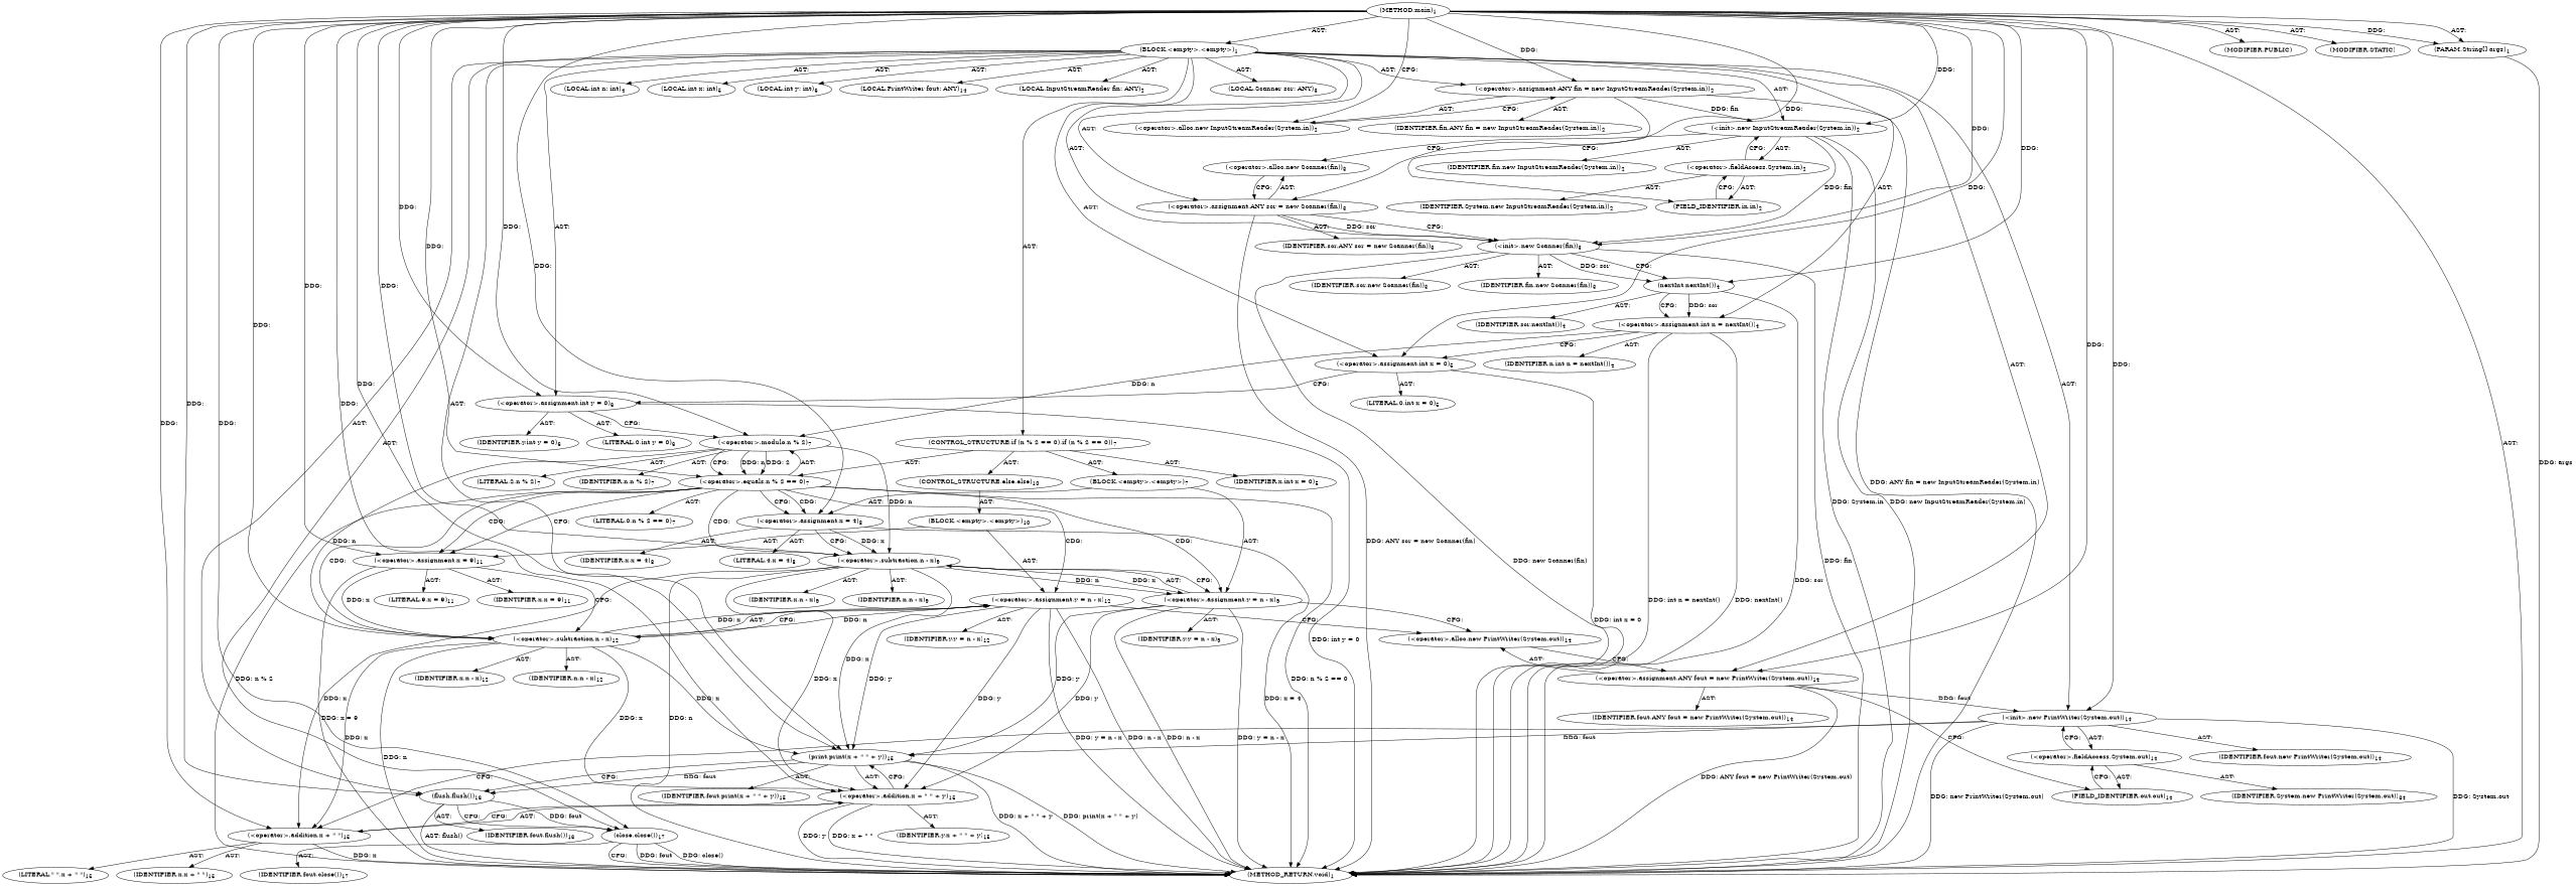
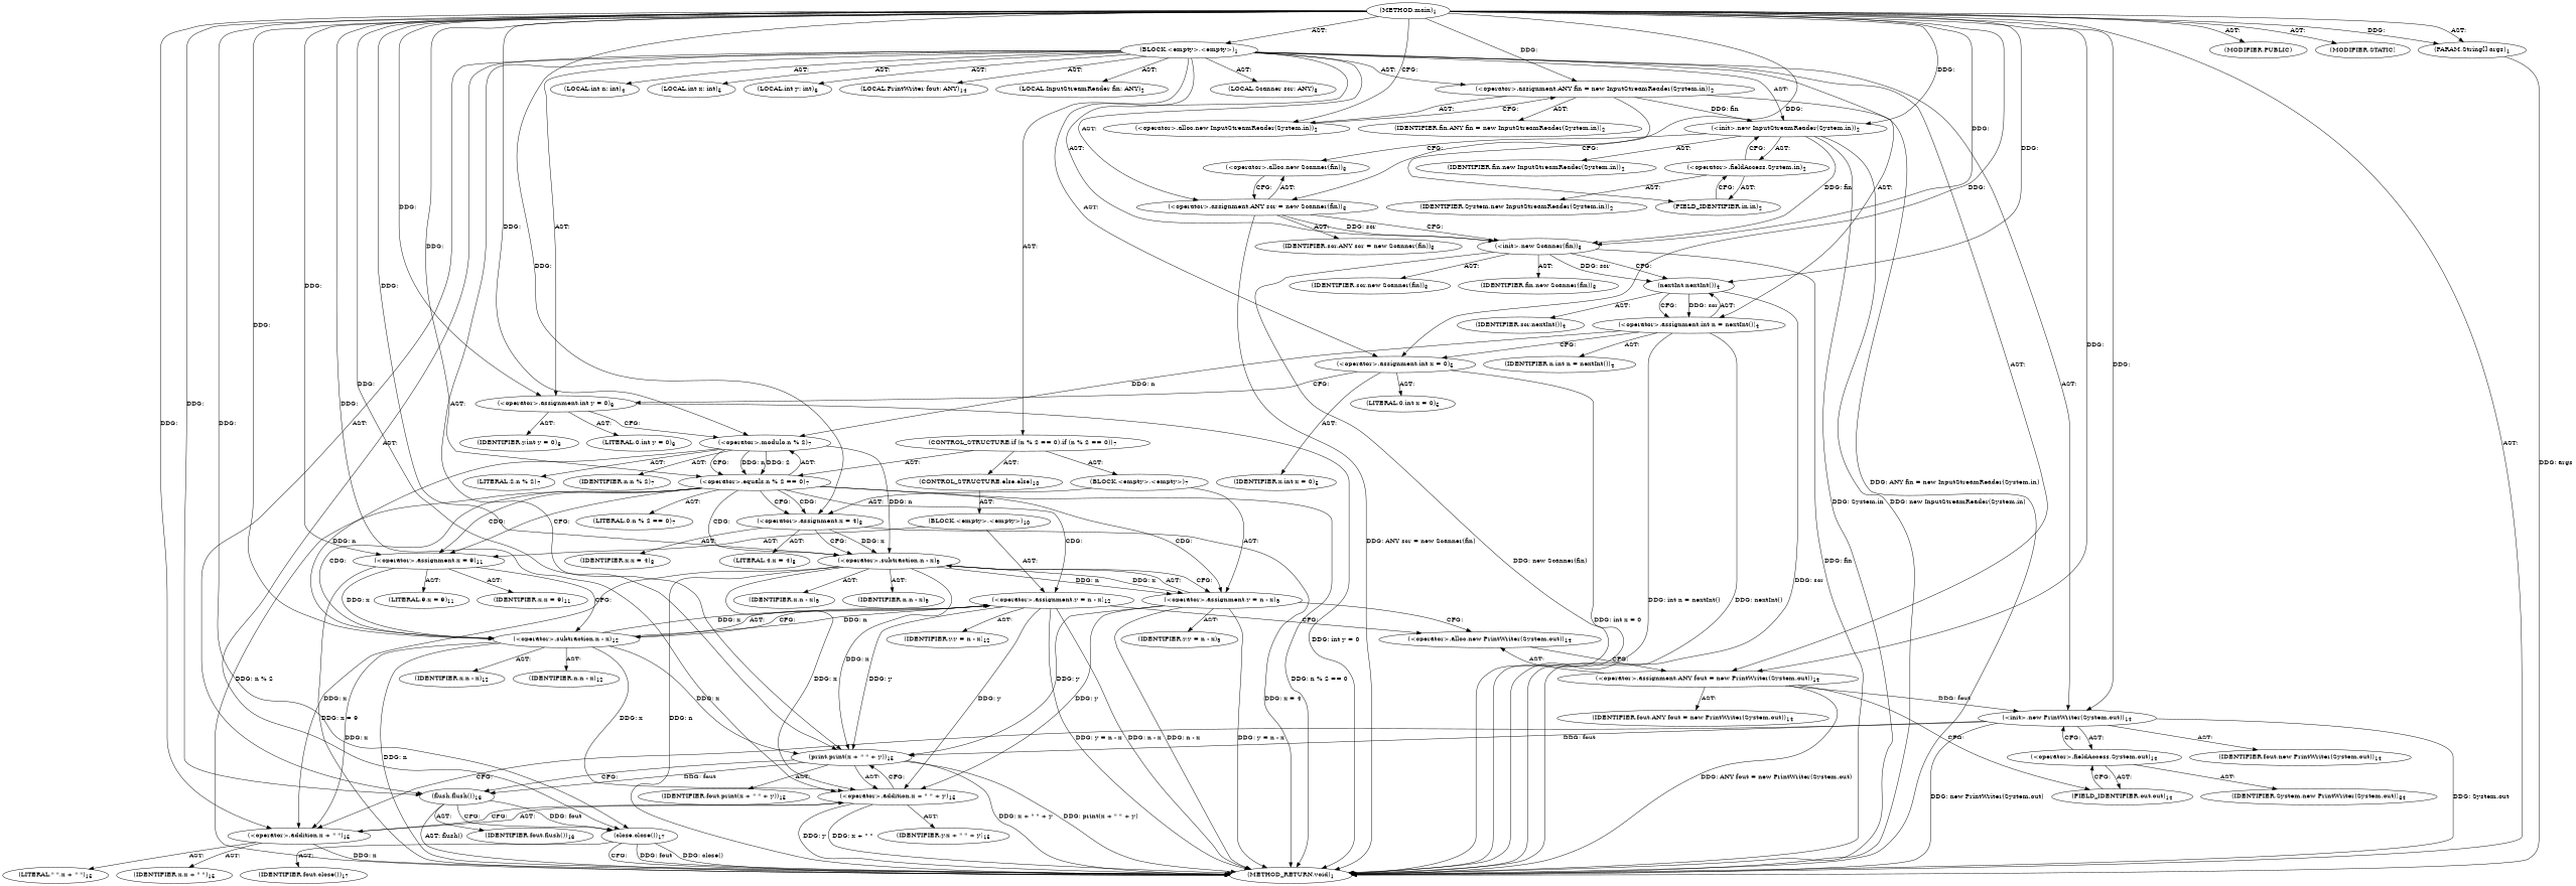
  digraph {
    n1 [label=<(METHOD,main)<SUB>1</SUB>>]
    n2 [label=<(PARAM,String[] args)<SUB>1</SUB>>]
    n3 [label=<(BLOCK,&lt;empty&gt;,&lt;empty&gt;)<SUB>1</SUB>>]
    n4 [label=<(&lt;operator&gt;.assignment,ANY fin = new InputStreamReader(System.in))<SUB>2</SUB>>]
    n5 [label=<(&lt;operator&gt;.alloc,new InputStreamReader(System.in))<SUB>2</SUB>>]
    n6 [label=<(&lt;init&gt;,new InputStreamReader(System.in))<SUB>2</SUB>>]
    n7 [label=<(&lt;operator&gt;.assignment,ANY scr = new Scanner(fin))<SUB>3</SUB>>]
    n8 [label=<(&lt;init&gt;,new Scanner(fin))<SUB>3</SUB>>]
    n9 [label=<(nextInt,nextInt())<SUB>4</SUB>>]
    n10 [label=<(&lt;operator&gt;.assignment,int x = 0)<SUB>5</SUB>>]
    n11 [label=<(&lt;operator&gt;.assignment,int y = 0)<SUB>6</SUB>>]
    n12 [label=<(&lt;operator&gt;.equals,n % 2 == 0)<SUB>7</SUB>>]
    n13 [label=<(&lt;operator&gt;.modulo,n % 2)<SUB>7</SUB>>]
    n14 [label=<(&lt;operator&gt;.assignment,x = 4)<SUB>8</SUB>>]
    n15 [label=<(&lt;operator&gt;.subtraction,n - x)<SUB>9</SUB>>]
    n16 [label=<(&lt;operator&gt;.assignment,x = 9)<SUB>11</SUB>>]
    n17 [label=<(&lt;operator&gt;.subtraction,n - x)<SUB>12</SUB>>]
    n18 [label=<(&lt;operator&gt;.assignment,ANY fout = new PrintWriter(System.out))<SUB>14</SUB>>]
    n19 [label=<(&lt;init&gt;,new PrintWriter(System.out))<SUB>14</SUB>>]
    n20 [label=<(print,print(x + &quot; &quot; + y))<SUB>15</SUB>>]
    n21 [label=<(&lt;operator&gt;.addition,x + &quot; &quot; + y)<SUB>15</SUB>>]
    n22 [label=<(&lt;operator&gt;.addition,x + &quot; &quot;)<SUB>15</SUB>>]
    n23 [label=<(flush,flush())<SUB>16</SUB>>]
    n24 [label=<(close,close())<SUB>17</SUB>>]
    n25 [label=<(MODIFIER,PUBLIC)>]
    n26 [label=<(MODIFIER,STATIC)>]
    n27 [label=<(METHOD_RETURN,void)<SUB>1</SUB>>]
    n28 [label=<(LOCAL,InputStreamReader fin: ANY)<SUB>2</SUB>>]
    n29 [label=<(LOCAL,Scanner scr: ANY)<SUB>3</SUB>>]
    n30 [label=<(LOCAL,int n: int)<SUB>4</SUB>>]
    n31 [label=<(&lt;operator&gt;.assignment,int n = nextInt())<SUB>4</SUB>>]
    n32 [label=<(LOCAL,int x: int)<SUB>5</SUB>>]
    n33 [label=<(LOCAL,int y: int)<SUB>6</SUB>>]
    n34 [label=<(CONTROL_STRUCTURE,if (n % 2 == 0),if (n % 2 == 0))<SUB>7</SUB>>]
    n35 [label=<(LOCAL,PrintWriter fout: ANY)<SUB>14</SUB>>]
    n36 [label=<(IDENTIFIER,fin,ANY fin = new InputStreamReader(System.in))<SUB>2</SUB>>]
    n37 [label=<(FIELD_IDENTIFIER,in,in)<SUB>2</SUB>>]
    n38 [label=<(IDENTIFIER,fin,new InputStreamReader(System.in))<SUB>2</SUB>>]
    n39 [label=<(&lt;operator&gt;.fieldAccess,System.in)<SUB>2</SUB>>]
    n40 [label=<(&lt;operator&gt;.alloc,new Scanner(fin))<SUB>3</SUB>>]
    n41 [label=<(IDENTIFIER,scr,ANY scr = new Scanner(fin))<SUB>3</SUB>>]
    n42 [label=<(IDENTIFIER,scr,new Scanner(fin))<SUB>3</SUB>>]
    n43 [label=<(IDENTIFIER,fin,new Scanner(fin))<SUB>3</SUB>>]
    n44 [label=<(IDENTIFIER,scr,nextInt())<SUB>4</SUB>>]
    n45 [label=<(IDENTIFIER,x,int x = 0)<SUB>5</SUB>>]
    n46 [label=<(LITERAL,0,int x = 0)<SUB>5</SUB>>]
    n47 [label=<(IDENTIFIER,y,int y = 0)<SUB>6</SUB>>]
    n48 [label=<(LITERAL,0,int y = 0)<SUB>6</SUB>>]
    n49 [label=<(LITERAL,0,n % 2 == 0)<SUB>7</SUB>>]
    n50 [label=<(&lt;operator&gt;.assignment,y = n - x)<SUB>9</SUB>>]
    n51 [label=<(&lt;operator&gt;.assignment,y = n - x)<SUB>12</SUB>>]
    n52 [label=<(IDENTIFIER,n,n % 2)<SUB>7</SUB>>]
    n53 [label=<(LITERAL,2,n % 2)<SUB>7</SUB>>]
    n54 [label=<(IDENTIFIER,x,x = 4)<SUB>8</SUB>>]
    n55 [label=<(LITERAL,4,x = 4)<SUB>8</SUB>>]
    n56 [label=<(IDENTIFIER,n,n - x)<SUB>9</SUB>>]
    n57 [label=<(IDENTIFIER,x,n - x)<SUB>9</SUB>>]
    n58 [label=<(IDENTIFIER,x,x = 9)<SUB>11</SUB>>]
    n59 [label=<(LITERAL,9,x = 9)<SUB>11</SUB>>]
    n60 [label=<(IDENTIFIER,n,n - x)<SUB>12</SUB>>]
    n61 [label=<(IDENTIFIER,x,n - x)<SUB>12</SUB>>]
    n62 [label=<(&lt;operator&gt;.alloc,new PrintWriter(System.out))<SUB>14</SUB>>]
    n63 [label=<(IDENTIFIER,fout,ANY fout = new PrintWriter(System.out))<SUB>14</SUB>>]
    n64 [label=<(FIELD_IDENTIFIER,out,out)<SUB>14</SUB>>]
    n65 [label=<(IDENTIFIER,fout,new PrintWriter(System.out))<SUB>14</SUB>>]
    n66 [label=<(&lt;operator&gt;.fieldAccess,System.out)<SUB>14</SUB>>]
    n67 [label=<(IDENTIFIER,fout,print(x + &quot; &quot; + y))<SUB>15</SUB>>]
    n68 [label=<(IDENTIFIER,y,x + &quot; &quot; + y)<SUB>15</SUB>>]
    n69 [label=<(IDENTIFIER,x,x + &quot; &quot;)<SUB>15</SUB>>]
    n70 [label=<(LITERAL,&quot; &quot;,x + &quot; &quot;)<SUB>15</SUB>>]
    n71 [label=<(IDENTIFIER,fout,flush())<SUB>16</SUB>>]
    n72 [label=<(IDENTIFIER,fout,close())<SUB>17</SUB>>]
    n73 [label=<(IDENTIFIER,n,int n = nextInt())<SUB>4</SUB>>]
    n74 [label=<(BLOCK,&lt;empty&gt;,&lt;empty&gt;)<SUB>7</SUB>>]
    n75 [label=<(CONTROL_STRUCTURE,else,else)<SUB>10</SUB>>]
    n76 [label=<(IDENTIFIER,System,new InputStreamReader(System.in))<SUB>2</SUB>>]
    n77 [label=<(BLOCK,&lt;empty&gt;,&lt;empty&gt;)<SUB>10</SUB>>]
    n78 [label=<(IDENTIFIER,y,y = n - x)<SUB>9</SUB>>]
    n79 [label=<(IDENTIFIER,y,y = n - x)<SUB>12</SUB>>]
    n80 [label=<(IDENTIFIER,System,new PrintWriter(System.out))<SUB>34</SUB>>]
    n1 -> n2 [label="AST: "]
    n1 -> n2 [label="DDG: "]
    n1 -> n3 [label="AST: "]
    n1 -> n4 [label="DDG: "]
    n1 -> n5 [label="CFG: "]
    n1 -> n6 [label="DDG: "]
    n1 -> n7 [label="DDG: "]
    n1 -> n8 [label="DDG: "]
    n1 -> n9 [label="DDG: "]
    n1 -> n10 [label="DDG: "]
    n1 -> n11 [label="DDG: "]
    n1 -> n12 [label="DDG: "]
    n1 -> n13 [label="DDG: "]
    n1 -> n14 [label="DDG: "]
    n1 -> n15 [label="DDG: "]
    n1 -> n16 [label="DDG: "]
    n1 -> n17 [label="DDG: "]
    n1 -> n18 [label="DDG: "]
    n1 -> n19 [label="DDG: "]
    n1 -> n20 [label="DDG: "]
    n1 -> n21 [label="DDG: "]
    n1 -> n22 [label="DDG: "]
    n1 -> n23 [label="DDG: "]
    n1 -> n24 [label="DDG: "]
    n1 -> n25 [label="AST: "]
    n1 -> n26 [label="AST: "]
    n1 -> n27 [label="AST: "]
    n2 -> n27 [label="DDG: args"]
    n3 -> n4 [label="AST: "]
    n3 -> n6 [label="AST: "]
    n3 -> n7 [label="AST: "]
    n3 -> n8 [label="AST: "]
    n3 -> n10 [label="AST: "]
    n3 -> n11 [label="AST: "]
    n3 -> n18 [label="AST: "]
    n3 -> n19 [label="AST: "]
    n3 -> n20 [label="AST: "]
    n3 -> n23 [label="AST: "]
    n3 -> n24 [label="AST: "]
    n3 -> n28 [label="AST: "]
    n3 -> n29 [label="AST: "]
    n3 -> n30 [label="AST: "]
    n3 -> n31 [label="AST: "]
    n3 -> n32 [label="AST: "]
    n3 -> n33 [label="AST: "]
    n3 -> n34 [label="AST: "]
    n3 -> n35 [label="AST: "]
    n4 -> n5 [label="AST: "]
    n4 -> n6 [label="DDG: fin"]
    n4 -> n27 [label="DDG: ANY fin = new InputStreamReader(System.in)"]
    n4 -> n36 [label="AST: "]
    n4 -> n37 [label="CFG: "]
    n5 -> n4 [label="CFG: "]
    n6 -> n8 [label="DDG: fin"]
    n6 -> n27 [label="DDG: System.in"]
    n6 -> n27 [label="DDG: new InputStreamReader(System.in)"]
    n6 -> n38 [label="AST: "]
    n6 -> n39 [label="AST: "]
    n6 -> n40 [label="CFG: "]
    n7 -> n8 [label="CFG: "]
    n7 -> n8 [label="DDG: scr"]
    n7 -> n27 [label="DDG: ANY scr = new Scanner(fin)"]
    n7 -> n40 [label="AST: "]
    n7 -> n41 [label="AST: "]
    n8 -> n9 [label="CFG: "]
    n8 -> n9 [label="DDG: scr"]
    n8 -> n27 [label="DDG: fin"]
    n8 -> n27 [label="DDG: new Scanner(fin)"]
    n8 -> n42 [label="AST: "]
    n8 -> n43 [label="AST: "]
    n9 -> n27 [label="DDG: scr"]
    n9 -> n31 [label="CFG: "]
    n9 -> n31 [label="DDG: scr"]
    n9 -> n44 [label="AST: "]
    n10 -> n11 [label="CFG: "]
    n10 -> n27 [label="DDG: int x = 0"]
-   n34 -> n45 [label="AST: "]
+   n10 -> n45 [label="AST: "]
    n10 -> n46 [label="AST: "]
    n11 -> n13 [label="CFG: "]
    n11 -> n27 [label="DDG: int y = 0"]
    n11 -> n47 [label="AST: "]
    n11 -> n48 [label="AST: "]
    n12 -> n13 [label="AST: "]
    n12 -> n14 [label="CFG: "]
    n12 -> n14 [label="CDG: "]
    n12 -> n15 [label="CDG: "]
    n12 -> n16 [label="CFG: "]
    n12 -> n16 [label="CDG: "]
    n12 -> n17 [label="CDG: "]
    n12 -> n27 [label="DDG: n % 2"]
    n12 -> n27 [label="DDG: n % 2 == 0"]
    n12 -> n49 [label="AST: "]
    n12 -> n50 [label="CDG: "]
    n12 -> n51 [label="CDG: "]
    n13 -> n12 [label="CFG: "]
    n13 -> n12 [label="DDG: n"]
    n13 -> n12 [label="DDG: 2"]
    n13 -> n15 [label="DDG: n"]
    n13 -> n17 [label="DDG: n"]
    n13 -> n52 [label="AST: "]
    n13 -> n53 [label="AST: "]
    n14 -> n15 [label="CFG: "]
    n14 -> n15 [label="DDG: x"]
    n14 -> n27 [label="DDG: x = 4"]
    n14 -> n54 [label="AST: "]
    n14 -> n55 [label="AST: "]
    n15 -> n20 [label="DDG: x"]
    n15 -> n21 [label="DDG: x"]
    n15 -> n22 [label="DDG: x"]
    n15 -> n27 [label="DDG: n"]
    n15 -> n50 [label="CFG: "]
    n15 -> n50 [label="DDG: n"]
    n15 -> n50 [label="DDG: x"]
    n15 -> n56 [label="AST: "]
    n15 -> n57 [label="AST: "]
    n16 -> n17 [label="CFG: "]
    n16 -> n17 [label="DDG: x"]
    n16 -> n27 [label="DDG: x = 9"]
    n16 -> n58 [label="AST: "]
    n16 -> n59 [label="AST: "]
    n17 -> n20 [label="DDG: x"]
    n17 -> n21 [label="DDG: x"]
    n17 -> n22 [label="DDG: x"]
    n17 -> n27 [label="DDG: n"]
    n17 -> n51 [label="CFG: "]
    n17 -> n51 [label="DDG: n"]
    n17 -> n51 [label="DDG: x"]
    n17 -> n60 [label="AST: "]
    n17 -> n61 [label="AST: "]
    n18 -> n19 [label="DDG: fout"]
    n18 -> n27 [label="DDG: ANY fout = new PrintWriter(System.out)"]
    n18 -> n62 [label="AST: "]
    n18 -> n63 [label="AST: "]
    n18 -> n64 [label="CFG: "]
    n19 -> n20 [label="DDG: fout"]
    n19 -> n22 [label="CFG: "]
    n19 -> n27 [label="DDG: System.out"]
    n19 -> n27 [label="DDG: new PrintWriter(System.out)"]
    n19 -> n65 [label="AST: "]
    n19 -> n66 [label="AST: "]
    n20 -> n21 [label="AST: "]
    n20 -> n23 [label="CFG: "]
    n20 -> n23 [label="DDG: fout"]
    n20 -> n27 [label="DDG: x + &quot; &quot; + y"]
    n20 -> n27 [label="DDG: print(x + &quot; &quot; + y)"]
    n20 -> n67 [label="AST: "]
    n21 -> n20 [label="CFG: "]
    n21 -> n22 [label="AST: "]
    n21 -> n27 [label="DDG: x + &quot; &quot;"]
    n21 -> n27 [label="DDG: y"]
    n21 -> n68 [label="AST: "]
    n22 -> n21 [label="CFG: "]
    n22 -> n27 [label="DDG: x"]
    n22 -> n69 [label="AST: "]
    n22 -> n70 [label="AST: "]
    n23 -> n24 [label="CFG: "]
    n23 -> n24 [label="DDG: fout"]
    n23 -> n27 [label="AST: flush()"]
    n23 -> n71 [label="AST: "]
    n24 -> n27 [label="CFG: "]
    n24 -> n27 [label="DDG: fout"]
    n24 -> n27 [label="DDG: close()"]
    n24 -> n72 [label="AST: "]
+   n31 -> n9 [label="AST: "]
    n31 -> n10 [label="CFG: "]
    n31 -> n13 [label="DDG: n"]
    n31 -> n27 [label="DDG: nextInt()"]
    n31 -> n27 [label="DDG: int n = nextInt()"]
    n31 -> n73 [label="AST: "]
    n34 -> n12 [label="AST: "]
    n34 -> n74 [label="AST: "]
    n34 -> n75 [label="AST: "]
    n37 -> n39 [label="CFG: "]
    n39 -> n6 [label="CFG: "]
    n39 -> n37 [label="AST: "]
    n39 -> n76 [label="AST: "]
    n40 -> n7 [label="CFG: "]
    n50 -> n15 [label="AST: "]
    n50 -> n20 [label="DDG: y"]
    n50 -> n21 [label="DDG: y"]
    n50 -> n27 [label="DDG: n - x"]
    n50 -> n27 [label="DDG: y = n - x"]
    n50 -> n62 [label="CFG: "]
    n50 -> n78 [label="AST: "]
    n51 -> n17 [label="AST: "]
    n51 -> n20 [label="DDG: y"]
    n51 -> n21 [label="DDG: y"]
    n51 -> n27 [label="DDG: n - x"]
    n51 -> n27 [label="DDG: y = n - x"]
    n51 -> n62 [label="CFG: "]
    n51 -> n79 [label="AST: "]
    n62 -> n18 [label="CFG: "]
    n64 -> n66 [label="CFG: "]
    n66 -> n19 [label="CFG: "]
    n66 -> n64 [label="AST: "]
    n66 -> n80 [label="AST: "]
    n74 -> n14 [label="AST: "]
    n74 -> n50 [label="AST: "]
    n75 -> n77 [label="AST: "]
    n77 -> n16 [label="AST: "]
    n77 -> n51 [label="AST: "]
  }
